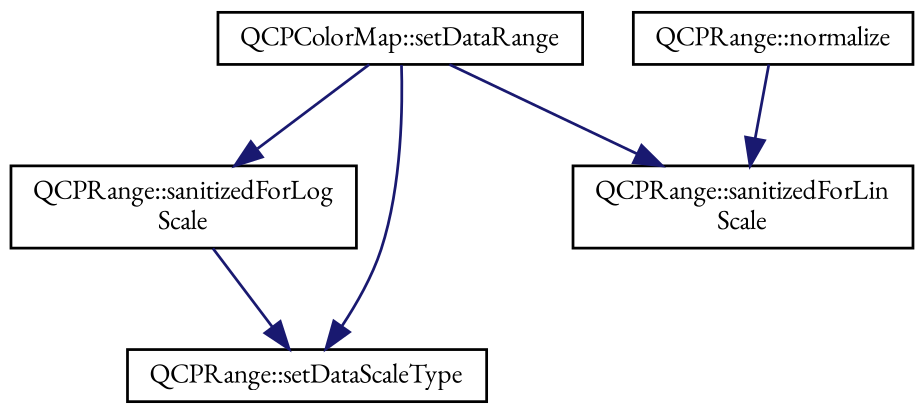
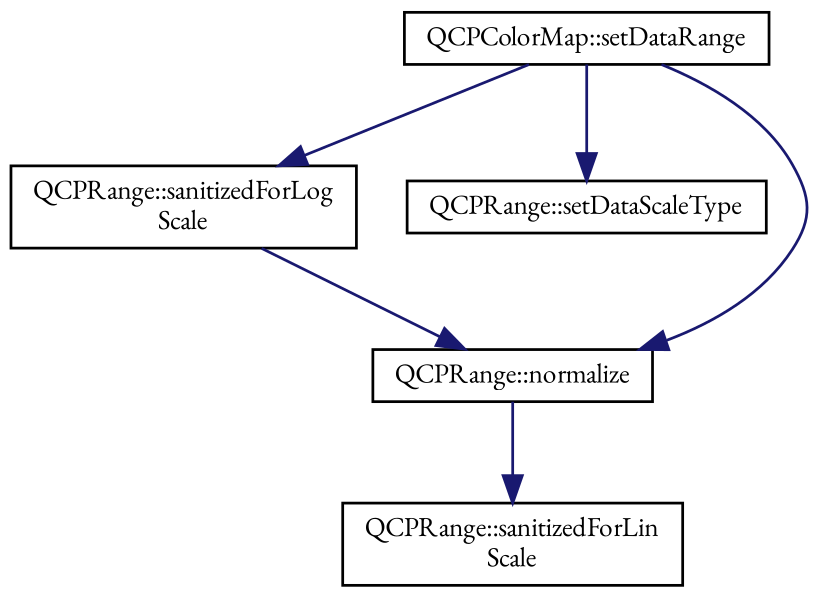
  digraph {
    fontname="EB Garamond"
    rankdir=TB
    node [color=black fillcolor=white fontname="EB Garamond" fontsize=10 shape=record style=filled]
    edge [color=midnightblue fontname="EB Garamond" fontsize=10 labelfontname=Helvetica labelfontsize=10 style=solid]
    n1 [height=0.2 label="QCPColorMap::setDataRange" width=0.4]
    n2 [height=0.2 label="QCPRange::sanitizedForLog\lScale" width=0.4]
    n3 [height=0.2 label="QCPRange::setDataScaleType" width=0.4]
    n4 [height=0.2 label="QCPRange::sanitizedForLin\lScale" width=0.4]
    n5 [height=0.2 label="QCPRange::normalize" width=0.4]
    n1 -> n2
    n1 -> n3
-   n1 -> n4
-   n2 -> n3
+   n1 -> n5
+   n2 -> n5
    n5 -> n4
  }
